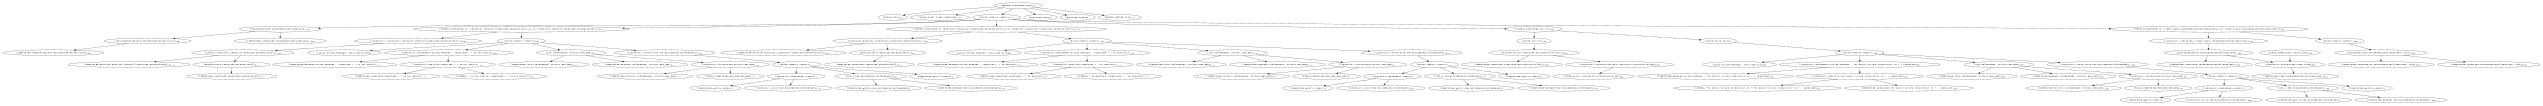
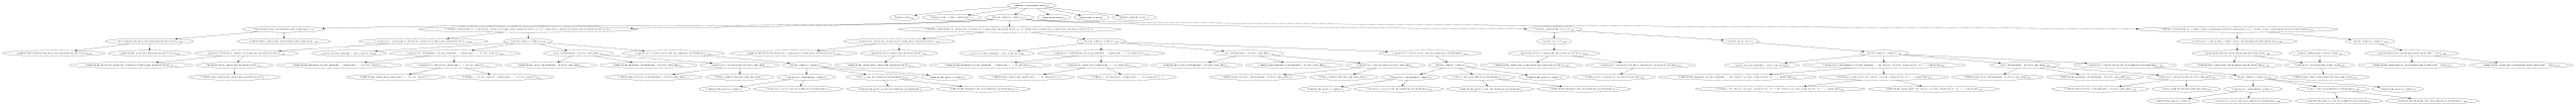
  digraph {
    fontname="Courier Prime"
    node [fontname="Courier Prime"]
    edge [fontname="Courier Prime"]
    n1 [label=<(METHOD,checkTaskClass)<SUB>907</SUB>>]
    n2 [label=<(PARAM,this)<SUB>907</SUB>>]
    n3 [label=<(PARAM,final Class taskClass)<SUB>907</SUB>>]
    n4 [label=<(BLOCK,&lt;empty&gt;,&lt;empty&gt;)<SUB>907</SUB>>]
    n5 [label=<(MODIFIER,PUBLIC)>]
    n6 [label=<(MODIFIER,VIRTUAL)>]
    n7 [label=<(METHOD_RETURN,void)<SUB>907</SUB>>]
    n8 [label=<(checkTaskClass,checkTaskClass(taskClass))<SUB>908</SUB>>]
    n9 [label=<(CONTROL_STRUCTURE,if (!Modifier.isPublic(taskClass.getModifiers())),if (!Modifier.isPublic(taskClass.getModifiers())))<SUB>910</SUB>>]
    n10 [label=<(CONTROL_STRUCTURE,if (Modifier.isAbstract(taskClass.getModifiers())),if (Modifier.isAbstract(taskClass.getModifiers())))<SUB>915</SUB>>]
    n11 [label=<(CONTROL_STRUCTURE,try,try)<SUB>920</SUB>>]
    n12 [label=<(CONTROL_STRUCTURE,if (!Task.class.isAssignableFrom(taskClass)),if (!Task.class.isAssignableFrom(taskClass)))<SUB>930</SUB>>]
    n13 [label=<(getComponentHelper,getComponentHelper(this))<SUB>908</SUB>>]
    n14 [label=<(IDENTIFIER,taskClass,checkTaskClass(taskClass))<SUB>901</SUB>>]
    n15 [label=<(&lt;operator&gt;.logicalNot,!Modifier.isPublic(taskClass.getModifiers()))<SUB>910</SUB>>]
    n16 [label=<(BLOCK,&lt;empty&gt;,&lt;empty&gt;)<SUB>910</SUB>>]
    n17 [label=<(isAbstract,Modifier.isAbstract(taskClass.getModifiers()))<SUB>915</SUB>>]
    n18 [label=<(BLOCK,&lt;empty&gt;,&lt;empty&gt;)<SUB>915</SUB>>]
    n19 [label=<(BLOCK,try,try)<SUB>920</SUB>>]
    n20 [label=<(BLOCK,catch,catch)>]
    n21 [label=<(&lt;operator&gt;.logicalNot,!Task.class.isAssignableFrom(taskClass))<SUB>930</SUB>>]
    n22 [label=<(BLOCK,&lt;empty&gt;,&lt;empty&gt;)<SUB>930</SUB>>]
    n23 [label=<(IDENTIFIER,ComponentHelper,getComponentHelper(this))<SUB>908</SUB>>]
+   n24 [label=<(IDENTIFIER,this,getComponentHelper(this))<SUB>908</SUB>>]
    n25 [label=<(isPublic,Modifier.isPublic(taskClass.getModifiers()))<SUB>910</SUB>>]
    n26 [label=<(LOCAL,String message: java.lang.String)>]
    n27 [label=<(&lt;operator&gt;.assignment,String message = taskClass + &quot; is not public&quot;)<SUB>911</SUB>>]
    n28 [label=<(log,log(message, Project.MSG_ERR))<SUB>912</SUB>>]
    n29 [label=<(&lt;operator&gt;.throw,throw new BuildException(message);)<SUB>913</SUB>>]
    n30 [label=<(IDENTIFIER,Modifier,Modifier.isPublic(taskClass.getModifiers()))<SUB>910</SUB>>]
    n31 [label=<(getModifiers,taskClass.getModifiers())<SUB>910</SUB>>]
    n32 [label=<(IDENTIFIER,taskClass,taskClass.getModifiers())<SUB>910</SUB>>]
    n33 [label=<(IDENTIFIER,message,String message = taskClass + &quot; is not public&quot;)<SUB>911</SUB>>]
    n34 [label=<(&lt;operator&gt;.addition,taskClass + &quot; is not public&quot;)<SUB>911</SUB>>]
    n35 [label=<(IDENTIFIER,this,log(message, Project.MSG_ERR))<SUB>912</SUB>>]
    n36 [label=<(IDENTIFIER,message,log(message, Project.MSG_ERR))<SUB>912</SUB>>]
    n37 [label=<(&lt;operator&gt;.fieldAccess,Project.MSG_ERR)<SUB>912</SUB>>]
    n38 [label=<(BLOCK,&lt;empty&gt;,&lt;empty&gt;)<SUB>913</SUB>>]
    n39 [label=<(IDENTIFIER,taskClass,taskClass + &quot; is not public&quot;)<SUB>911</SUB>>]
    n40 [label=<(LITERAL,&quot; is not public&quot;,taskClass + &quot; is not public&quot;)<SUB>911</SUB>>]
    n41 [label=<(IDENTIFIER,Project,log(message, Project.MSG_ERR))<SUB>912</SUB>>]
    n42 [label=<(FIELD_IDENTIFIER,MSG_ERR,MSG_ERR)<SUB>912</SUB>>]
    n43 [label=<(&lt;operator&gt;.assignment,&lt;empty&gt;)>]
    n44 [label=<(&lt;init&gt;,new BuildException(message))<SUB>913</SUB>>]
    n45 [label=<(IDENTIFIER,$obj14,&lt;empty&gt;)>]
    n46 [label=<(IDENTIFIER,$obj14,&lt;empty&gt;)>]
    n47 [label=<(&lt;operator&gt;.alloc,new BuildException(message))<SUB>913</SUB>>]
    n48 [label=<(IDENTIFIER,$obj14,new BuildException(message))>]
    n49 [label=<(IDENTIFIER,message,new BuildException(message))<SUB>913</SUB>>]
    n50 [label=<(IDENTIFIER,Modifier,Modifier.isAbstract(taskClass.getModifiers()))<SUB>915</SUB>>]
    n51 [label=<(getModifiers,taskClass.getModifiers())<SUB>915</SUB>>]
    n52 [label=<(LOCAL,String message: java.lang.String)>]
    n53 [label=<(&lt;operator&gt;.assignment,String message = taskClass + &quot; is abstract&quot;)<SUB>916</SUB>>]
    n54 [label=<(log,log(message, Project.MSG_ERR))<SUB>917</SUB>>]
    n55 [label=<(&lt;operator&gt;.throw,throw new BuildException(message);)<SUB>918</SUB>>]
    n56 [label=<(IDENTIFIER,taskClass,taskClass.getModifiers())<SUB>915</SUB>>]
    n57 [label=<(IDENTIFIER,message,String message = taskClass + &quot; is abstract&quot;)<SUB>916</SUB>>]
    n58 [label=<(&lt;operator&gt;.addition,taskClass + &quot; is abstract&quot;)<SUB>916</SUB>>]
    n59 [label=<(IDENTIFIER,this,log(message, Project.MSG_ERR))<SUB>917</SUB>>]
    n60 [label=<(IDENTIFIER,message,log(message, Project.MSG_ERR))<SUB>917</SUB>>]
    n61 [label=<(&lt;operator&gt;.fieldAccess,Project.MSG_ERR)<SUB>917</SUB>>]
    n62 [label=<(BLOCK,&lt;empty&gt;,&lt;empty&gt;)<SUB>918</SUB>>]
    n63 [label=<(IDENTIFIER,taskClass,taskClass + &quot; is abstract&quot;)<SUB>916</SUB>>]
    n64 [label=<(LITERAL,&quot; is abstract&quot;,taskClass + &quot; is abstract&quot;)<SUB>916</SUB>>]
    n65 [label=<(IDENTIFIER,Project,log(message, Project.MSG_ERR))<SUB>917</SUB>>]
    n66 [label=<(FIELD_IDENTIFIER,MSG_ERR,MSG_ERR)<SUB>917</SUB>>]
    n67 [label=<(&lt;operator&gt;.assignment,&lt;empty&gt;)>]
    n68 [label=<(&lt;init&gt;,new BuildException(message))<SUB>918</SUB>>]
    n69 [label=<(IDENTIFIER,$obj15,&lt;empty&gt;)>]
    n70 [label=<(IDENTIFIER,$obj15,&lt;empty&gt;)>]
    n71 [label=<(&lt;operator&gt;.alloc,new BuildException(message))<SUB>918</SUB>>]
    n72 [label=<(IDENTIFIER,$obj15,new BuildException(message))>]
    n73 [label=<(IDENTIFIER,message,new BuildException(message))<SUB>918</SUB>>]
    n74 [label=<(getConstructor,taskClass.getConstructor(null))<SUB>921</SUB>>]
    n75 [label=<(BLOCK,&lt;empty&gt;,&lt;empty&gt;)<SUB>924</SUB>>]
    n76 [label=<(IDENTIFIER,taskClass,taskClass.getConstructor(null))<SUB>321</SUB>>]
    n77 [label=<(&lt;operator&gt;.arrayInitializer,&lt;operator&gt;.arrayInitializer)<SUB>921</SUB>>]
    n78 [label=<(LITERAL,null,&lt;operator&gt;.arrayInitializer)<SUB>921</SUB>>]
    n79 [label=<(LOCAL,String message: java.lang.String)>]
    n80 [label=<(&lt;operator&gt;.assignment,String message = &quot;No public no-arg constructor in &quot; + taskClass)<SUB>925</SUB>>]
    n81 [label=<(log,log(message, Project.MSG_ERR))<SUB>927</SUB>>]
    n82 [label=<(&lt;operator&gt;.throw,throw new BuildException(message);)<SUB>928</SUB>>]
    n83 [label=<(IDENTIFIER,message,String message = &quot;No public no-arg constructor in &quot; + taskClass)<SUB>925</SUB>>]
    n84 [label=<(&lt;operator&gt;.addition,&quot;No public no-arg constructor in &quot; + taskClass)<SUB>925</SUB>>]
    n85 [label=<(IDENTIFIER,this,log(message, Project.MSG_ERR))<SUB>927</SUB>>]
    n86 [label=<(IDENTIFIER,message,log(message, Project.MSG_ERR))<SUB>927</SUB>>]
    n87 [label=<(&lt;operator&gt;.fieldAccess,Project.MSG_ERR)<SUB>927</SUB>>]
    n88 [label=<(BLOCK,&lt;empty&gt;,&lt;empty&gt;)<SUB>928</SUB>>]
    n89 [label=<(LITERAL,&quot;No public no-arg constructor in &quot;,&quot;No public no-arg constructor in &quot; + taskClass)<SUB>925</SUB>>]
    n90 [label=<(IDENTIFIER,taskClass,&quot;No public no-arg constructor in &quot; + taskClass)<SUB>926</SUB>>]
    n91 [label=<(IDENTIFIER,Project,log(message, Project.MSG_ERR))<SUB>927</SUB>>]
    n92 [label=<(FIELD_IDENTIFIER,MSG_ERR,MSG_ERR)<SUB>927</SUB>>]
    n93 [label=<(&lt;operator&gt;.assignment,&lt;empty&gt;)>]
    n94 [label=<(&lt;init&gt;,new BuildException(message))<SUB>928</SUB>>]
    n95 [label=<(IDENTIFIER,$obj16,&lt;empty&gt;)>]
    n96 [label=<(IDENTIFIER,$obj16,&lt;empty&gt;)>]
    n97 [label=<(&lt;operator&gt;.alloc,new BuildException(message))<SUB>928</SUB>>]
    n98 [label=<(IDENTIFIER,$obj16,new BuildException(message))>]
    n99 [label=<(IDENTIFIER,message,new BuildException(message))<SUB>928</SUB>>]
    n100 [label=<(isAssignableFrom,isAssignableFrom(taskClass))<SUB>930</SUB>>]
    n101 [label=<(checkTaskClass,checkTaskClass(taskClass, this))<SUB>931</SUB>>]
    n102 [label=<(&lt;operator&gt;.fieldAccess,Task.class)<SUB>930</SUB>>]
    n103 [label=<(IDENTIFIER,taskClass,isAssignableFrom(taskClass))<SUB>930</SUB>>]
    n104 [label=<(IDENTIFIER,Task,isAssignableFrom(taskClass))<SUB>930</SUB>>]
    n105 [label=<(FIELD_IDENTIFIER,class,class)<SUB>930</SUB>>]
    n106 [label=<(IDENTIFIER,TaskAdapter,checkTaskClass(taskClass, this))<SUB>931</SUB>>]
    n107 [label=<(IDENTIFIER,taskClass,checkTaskClass(taskClass, this))<SUB>931</SUB>>]
    n1 -> n2
    n1 -> n3
    n1 -> n4
    n1 -> n5
    n1 -> n6
    n1 -> n7
    n4 -> n8
    n4 -> n9
    n4 -> n10
    n4 -> n11
    n4 -> n12
    n8 -> n13
    n8 -> n14
    n9 -> n15
    n9 -> n16
    n10 -> n17
    n10 -> n18
    n11 -> n19
    n11 -> n20
    n12 -> n21
    n12 -> n22
    n13 -> n23
+   n13 -> n24
    n15 -> n25
    n16 -> n26
    n16 -> n27
    n16 -> n28
    n16 -> n29
    n17 -> n50
    n17 -> n51
    n18 -> n52
    n18 -> n53
    n18 -> n54
    n18 -> n55
    n19 -> n74
    n20 -> n75
    n21 -> n100
    n22 -> n101
    n25 -> n30
    n25 -> n31
    n27 -> n33
    n27 -> n34
    n28 -> n35
    n28 -> n36
    n28 -> n37
    n29 -> n38
    n31 -> n32
    n34 -> n39
    n34 -> n40
    n37 -> n41
    n37 -> n42
    n38 -> n43
    n38 -> n44
    n38 -> n45
    n43 -> n46
    n43 -> n47
    n44 -> n48
    n44 -> n49
    n51 -> n56
    n53 -> n57
    n53 -> n58
    n54 -> n59
    n54 -> n60
    n54 -> n61
    n55 -> n62
    n58 -> n63
    n58 -> n64
    n61 -> n65
    n61 -> n66
    n62 -> n67
    n62 -> n68
    n62 -> n69
    n67 -> n70
    n67 -> n71
    n68 -> n72
    n68 -> n73
    n74 -> n76
    n74 -> n77
    n75 -> n79
    n75 -> n80
    n75 -> n81
    n75 -> n82
    n77 -> n78
    n80 -> n83
    n80 -> n84
    n81 -> n85
    n81 -> n86
    n81 -> n87
    n82 -> n88
    n84 -> n89
    n84 -> n90
    n87 -> n91
    n87 -> n92
    n88 -> n93
    n88 -> n94
    n88 -> n95
    n93 -> n96
    n93 -> n97
    n94 -> n98
    n94 -> n99
    n100 -> n102
    n100 -> n103
    n101 -> n106
    n101 -> n107
    n102 -> n104
    n105 -> n102
  }
